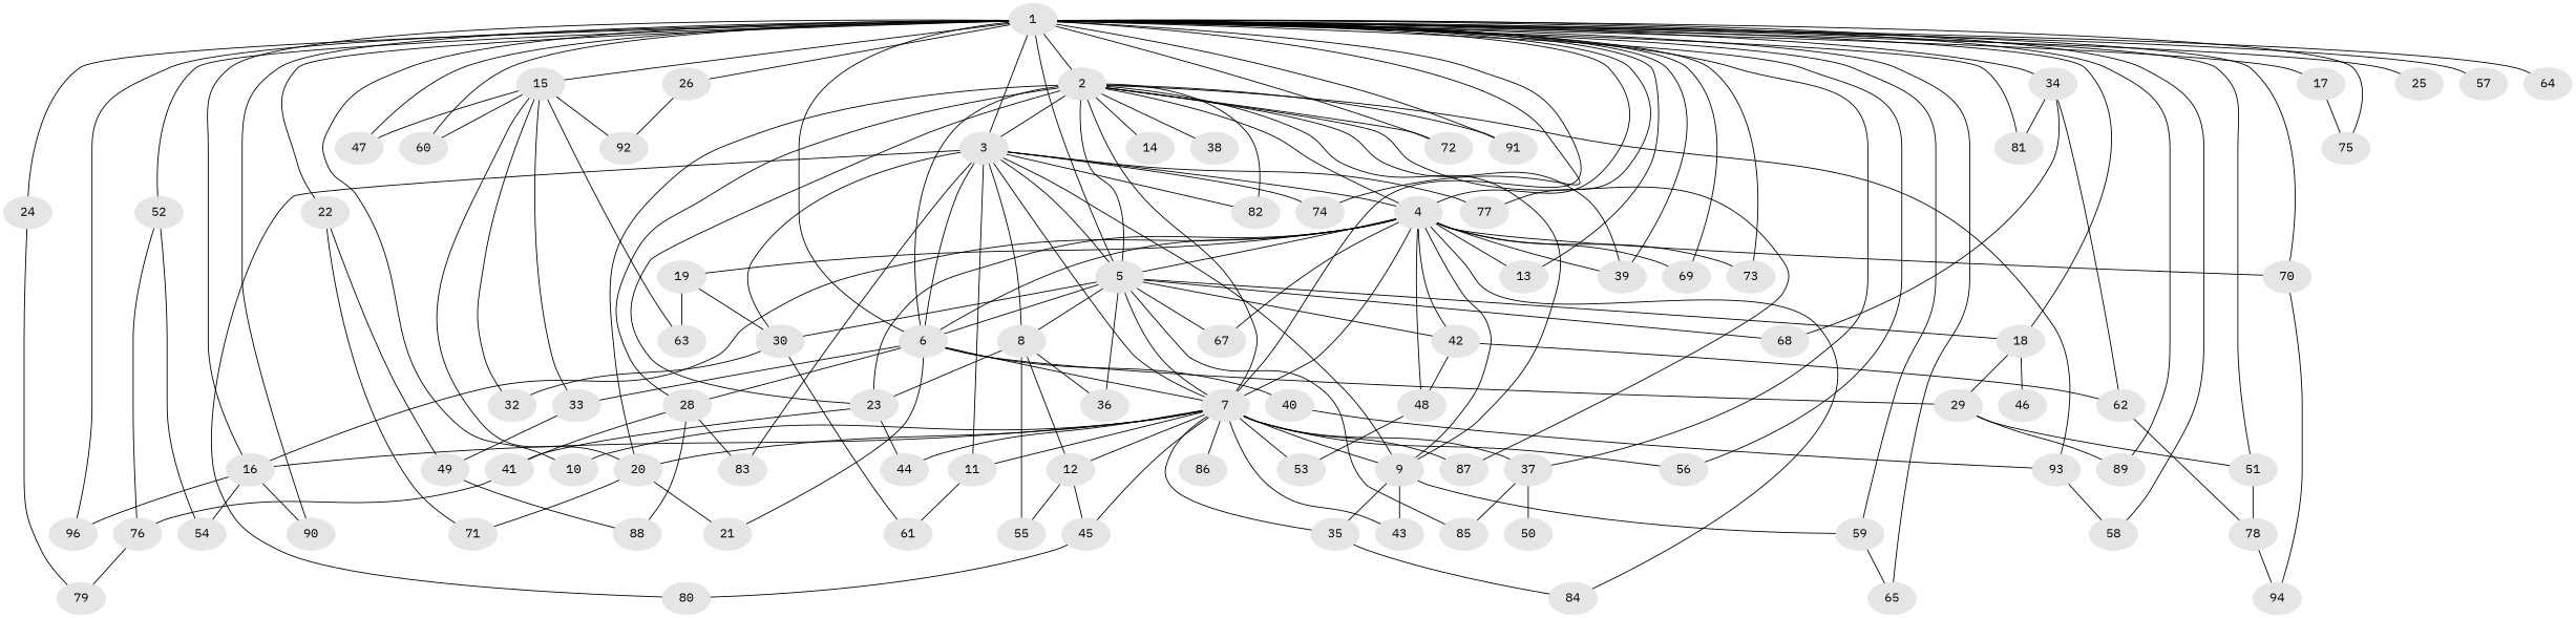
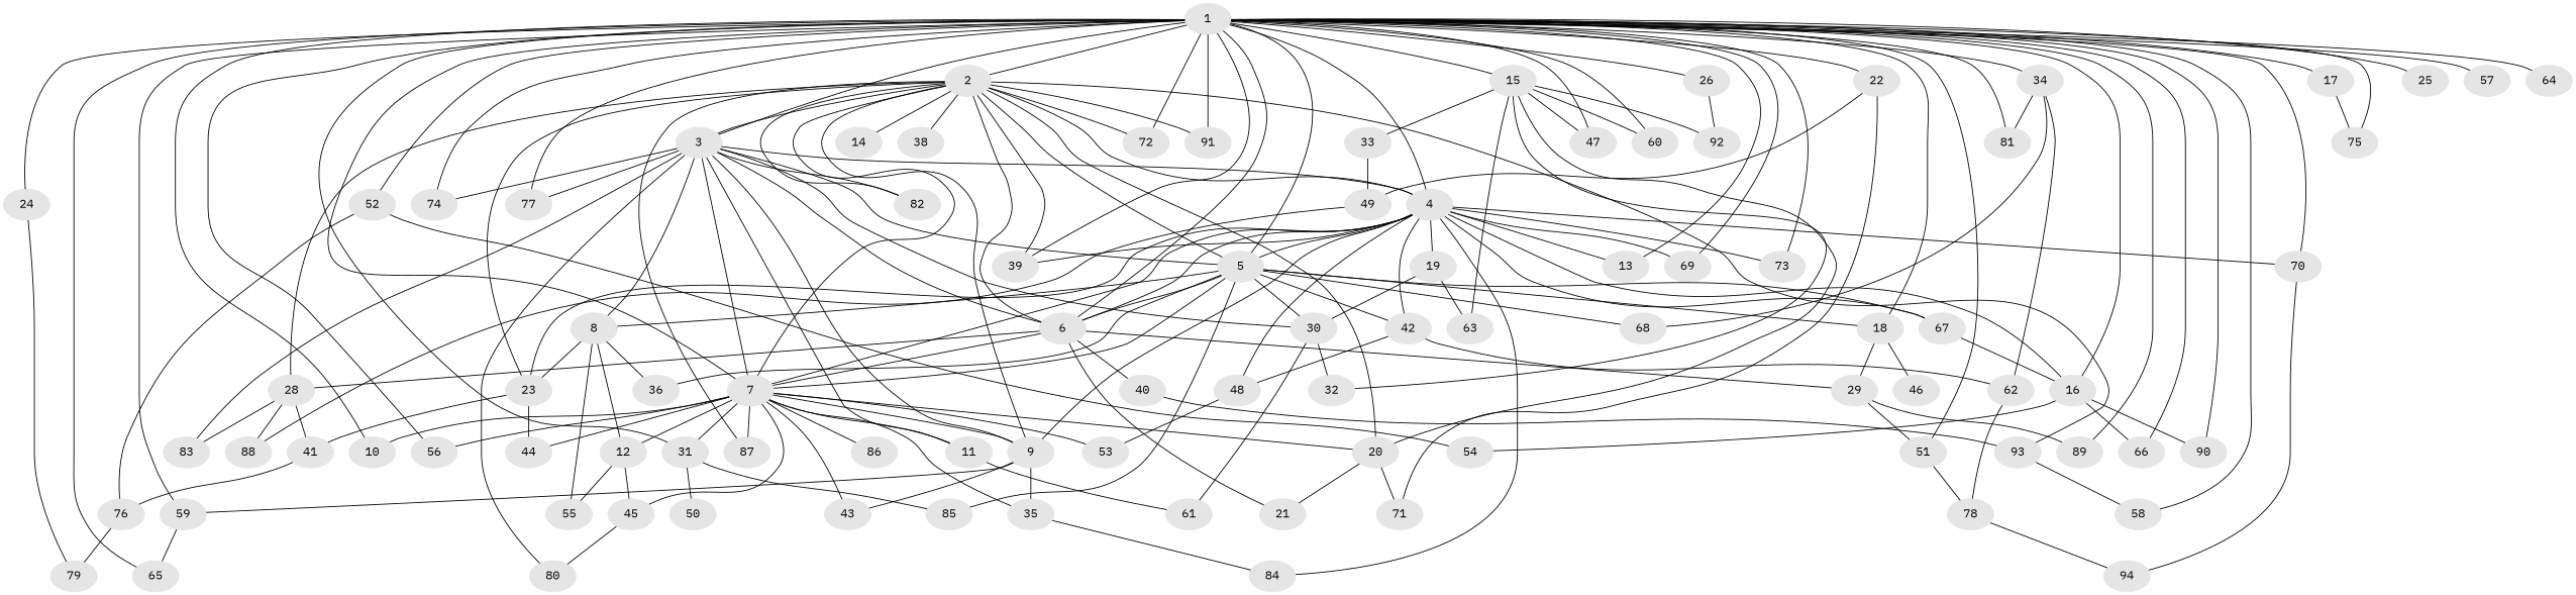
  graph {
    fontname="IBM Plex Mono"
    node [color=gray90 fontname="IBM Plex Mono" style=filled]
    edge [fontname="IBM Plex Mono" weight=1.0]
    1
    2
    3
    4
    5
    6
    7
    10
    13
    15
    16
    17
    18
    22
    24
    25
    26
-   31 [label=37]
+   31
    34
    39
    47
    51
    52
    56
    57
    58
    59
    60
    64
    65
-   66 [label=96]
+   66
    69
    70
    72
    73
    74
    75
    77
    81
    89
    90
    91
    82
    9
    14
    20
    23
    28
    38
    87
    93
    8
    11
    30
    80
    83
    19
    42
    48
    67
    84
    36
    68
    85
    21
    29
    33
    40
    12
    35
    43
    44
    45
    53
    86
    32
    63
    92
    54
    46
    71
    49
    79
    50
    62
    78
    76
    94
    41
    88
    55
    61
    1 -- 2 [weight=4.0]
    1 -- 3 [weight=20.0]
    1 -- 4 [weight=3.0]
    1 -- 5 [weight=3.0]
    1 -- 6 [weight=5.0]
    1 -- 7 [weight=6.0]
    1 -- 10
    1 -- 13
    1 -- 15 [weight=2.0]
    1 -- 16 [weight=3.0]
    1 -- 17 [weight=2.0]
    1 -- 18
    1 -- 22 [weight=2.0]
    1 -- 24
    1 -- 25
    1 -- 26
    1 -- 31
    1 -- 34 [weight=2.0]
    1 -- 39
    1 -- 47
    1 -- 51
    1 -- 52 [weight=2.0]
    1 -- 56
    1 -- 57
    1 -- 58
    1 -- 59
    1 -- 60
    1 -- 64
    1 -- 65
    1 -- 66
    1 -- 69
    1 -- 70
    1 -- 72
    1 -- 73
    1 -- 74
    1 -- 75
    1 -- 77
    1 -- 81
    1 -- 89
    1 -- 90
    1 -- 91
    2 -- 3 [weight=3.0]
    2 -- 4
    2 -- 5
    2 -- 6 [weight=2.0]
    2 -- 7 [weight=2.0]
    2 -- 39
    2 -- 72
    2 -- 91
    2 -- 82
    2 -- 9
    2 -- 14
    2 -- 20
    2 -- 23
    2 -- 28
    2 -- 38
    2 -- 87
    2 -- 93
    3 -- 4 [weight=3.0]
    3 -- 5 [weight=4.0]
    3 -- 6 [weight=3.0]
    3 -- 7 [weight=3.0]
    3 -- 74
    3 -- 77
    3 -- 82
    3 -- 9
    3 -- 8 [weight=3.0]
    3 -- 11
    3 -- 30
    3 -- 80
    3 -- 83
    4 -- 5
    4 -- 6
    4 -- 7
    4 -- 13
    4 -- 16
    4 -- 39
    4 -- 69
    4 -- 70
    4 -- 73
    4 -- 9
    4 -- 23 [weight=2.0]
    4 -- 19
    4 -- 42
    4 -- 48
    4 -- 67
    4 -- 84
    5 -- 6
    5 -- 7
    5 -- 18
    5 -- 8
    5 -- 30
    5 -- 42
    5 -- 67
    5 -- 36
    5 -- 68
    5 -- 85
    6 -- 7
    6 -- 28
    6 -- 21
    6 -- 29
-   6 -- 33
    6 -- 40
    7 -- 10
-   7 -- 16
+   67 -- 16
    7 -- 31
    7 -- 56
    7 -- 9
    7 -- 20
    7 -- 87
    7 -- 11
    7 -- 12
    7 -- 35
    7 -- 43
    7 -- 44
    7 -- 45
    7 -- 53
    7 -- 86
    15 -- 47
    15 -- 60
    15 -- 20
    15 -- 33
    15 -- 32
    15 -- 63
    15 -- 92
    16 -- 66
    16 -- 90
    16 -- 54
    17 -- 75
    18 -- 29
    18 -- 46
    22 -- 71
    22 -- 49
    24 -- 79
    26 -- 92
    31 -- 85
    31 -- 50
    34 -- 81
    34 -- 68
    34 -- 62
    51 -- 78
    52 -- 54
    52 -- 76
    59 -- 65
    70 -- 94
    9 -- 59
    9 -- 35
    9 -- 43
    20 -- 21
    20 -- 71
    23 -- 44
    23 -- 41
    28 -- 83
    28 -- 41
    28 -- 88
    93 -- 58
    8 -- 23
    8 -- 36
    8 -- 12
    8 -- 55
    11 -- 61
    30 -- 32
    30 -- 61
    19 -- 30 [weight=2.0]
    19 -- 63
    42 -- 48
    42 -- 62
    48 -- 53
    29 -- 51
    29 -- 89
    33 -- 49
    40 -- 93
    12 -- 45
    12 -- 55
    35 -- 84
    45 -- 80
    49 -- 88
    62 -- 78
    78 -- 94
    76 -- 79
    41 -- 76
  }
